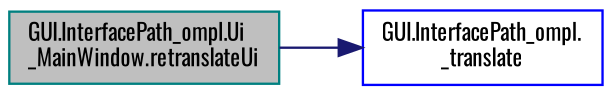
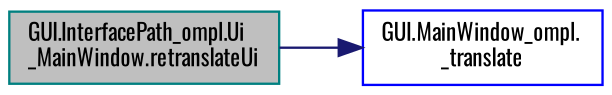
  digraph {
    rankdir=LR
    fontname=Oswald
    node [fontname=Oswald fontsize=10 shape=record style=filled]
    n1 [color=teal fillcolor=grey75 fontcolor=black height=0.2 label="GUI.InterfacePath_ompl.Ui\l_MainWindow.retranslateUi" width=0.4]
-   n2 [color=blue fillcolor=white height=0.2 label="GUI.InterfacePath_ompl.\l_translate" width=0.4]
+   n2 [color=blue fillcolor=white height=0.2 label="GUI.MainWindow_ompl.\l_translate" width=0.4]
    n1 -> n2 [color=midnightblue fontname=Oswald fontsize=10 labelfontname=Helvetica labelfontsize=10 style=solid]
  }
